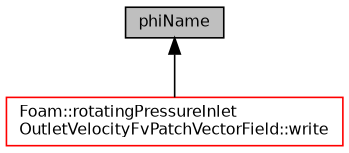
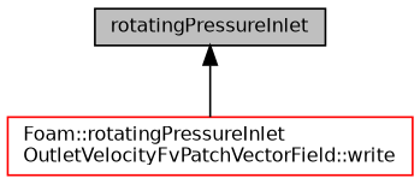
  digraph {
    rankdir=TB
    node [fontname=Helvetica fontsize=10 shape=record]
-   n1 [color=black fillcolor=grey75 fontcolor=black height=0.2 label=phiName style=filled width=0.4]
+   n1 [color=black fillcolor=grey75 fontcolor=black height=0.2 label=rotatingPressureInlet style=filled width=0.4]
    n2 [color=red height=0.2 label="Foam::rotatingPressureInlet\lOutletVelocityFvPatchVectorField::write" width=0.4]
    n1 -> n2 [color=black dir=back fontname=Helvetica fontsize=10 labelfontname=Helvetica labelfontsize=10 style=solid]
  }
